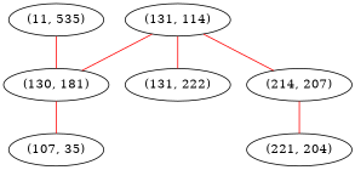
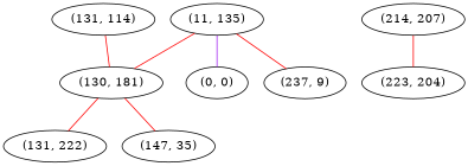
  graph {
    edge [color=red weight=1]
    n1 [label="(131, 114)"]
    "(130, 181)"
    n3 [label="(131, 222)"]
    "(214, 207)"
-   "(147, 35)" [label="(107, 35)"]
-   "(221, 204)"
-   "(11, 135)" [label="(11, 535)"]
+   "(147, 35)"
+   "(221, 204)" [label="(223, 204)"]
+   "(11, 135)"
+   "(0, 0)"
+   "(237, 9)"
    n1 -- "(130, 181)"
-   n1 -- n3
-   n1 -- "(214, 207)"
+   "(130, 181)" -- n3
    "(130, 181)" -- "(147, 35)"
    "(214, 207)" -- "(221, 204)"
    "(11, 135)" -- "(130, 181)"
+   "(11, 135)" -- "(0, 0)" [color=purple weight=4]
+   "(11, 135)" -- "(237, 9)"
  }
